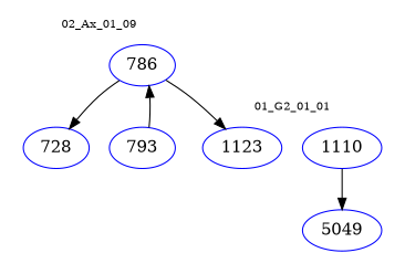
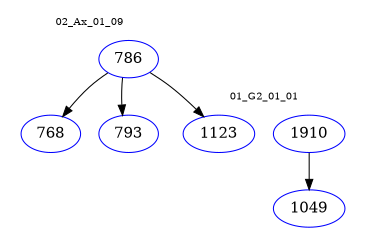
  digraph {
    node [color=blue]
    edge [color=black]
    n1 [label=786]
-   n2 [label=728]
+   n2 [label=768]
    n3 [label=793]
-   n4 [label=1110]
-   n5 [label=5049]
+   n4 [label=1910]
+   n5 [label=1049]
    n6 [label=1123]
    subgraph cluster_1 {
      color=white
      fontsize=10
      label="02_Ax_01_09"
      n1
      n2
      n3
    }
    subgraph cluster_2 {
      color=white
      fontsize=10
      label="01_G2_01_01"
      n4
      n5
      n6
    }
    n1 -> n2
-   n3 -> n1
+   n1 -> n3
    n1 -> n6
    n4 -> n5
  }
